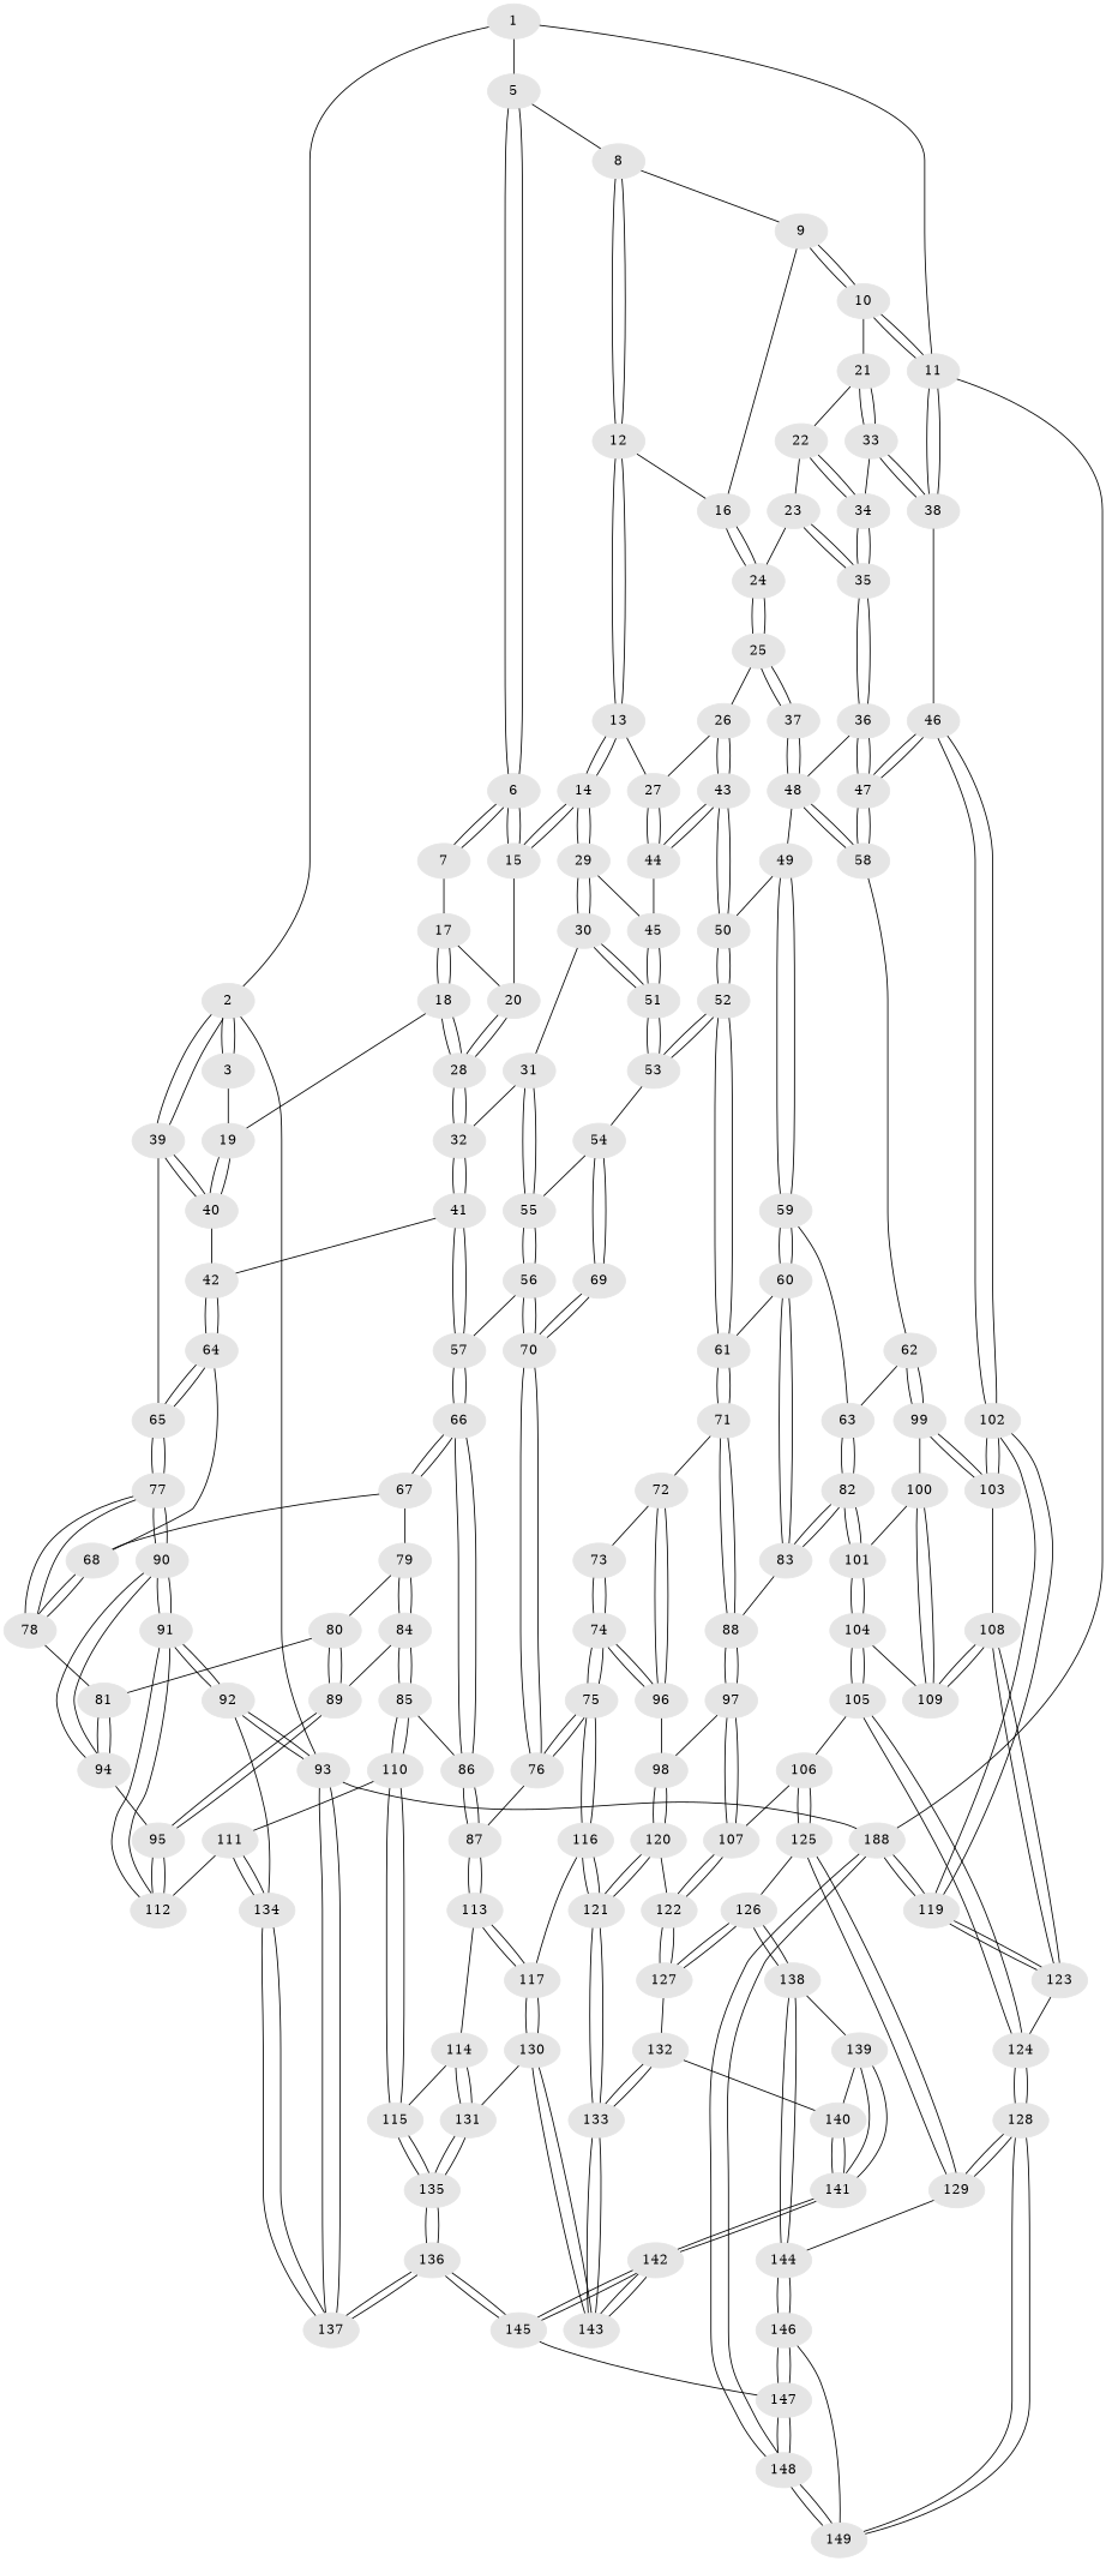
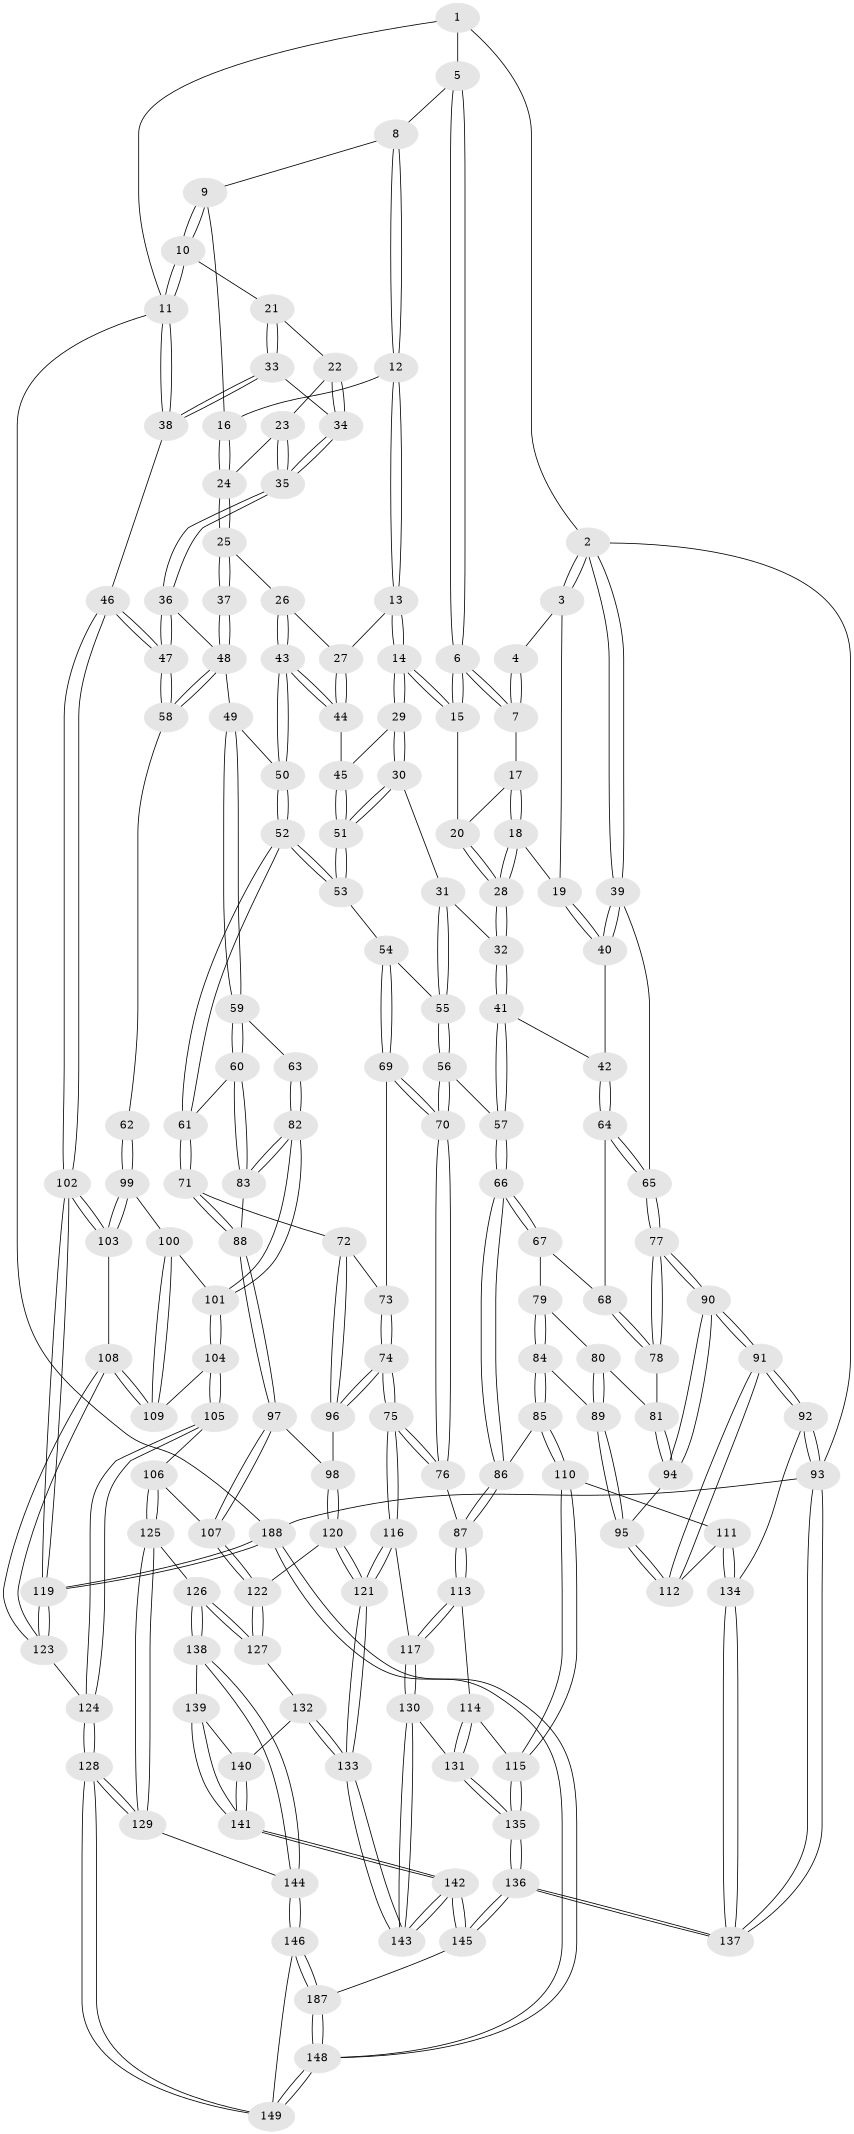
  graph {
    node [color=gray90 style=filled]
    1
    2
    5
    11
    3
    39
    93
    6
    8
    38
    n11 [label=188]
+   4
    19
    40
    65
    137
    7
    17
    15
    9
    12
    20
    18
    10
    16
    13
    21
    24
    22
    33
    46
    119
    148
    14
    27
    29
    44
    30
    45
    28
    25
    32
    42
    23
    34
    35
    36
    26
    37
    43
    48
    50
    41
    31
    51
    55
    53
    56
    57
    47
    58
    49
    102
    77
    64
    66
    68
    52
    103
    62
    59
    60
    63
    61
    54
    71
    69
    70
    73
    76
    67
    86
    99
    83
    82
    88
    72
    100
    101
    78
    90
    79
    87
    80
    84
    81
    74
    96
    97
    98
    75
    116
    117
    121
    113
    94
    91
    89
    85
    95
    104
    110
    111
    115
    114
    107
    112
    92
    134
    120
    122
    109
    108
    105
    123
    106
    124
    125
    128
    126
    129
    127
    135
    131
    130
    136
    133
    143
    149
    132
    138
    144
    139
    140
    146
    141
    145
-   147
+   147 [label=187]
    142
    1 -- 2
    1 -- 5
    1 -- 11
    2 -- 3
    2 -- 3
    2 -- 39
    2 -- 39
    2 -- 93
    5 -- 6
    5 -- 6
    5 -- 8
    11 -- 38
    11 -- 38
    11 -- n11
+   3 -- 4
    3 -- 19
    39 -- 40
    39 -- 40
    39 -- 65
    93 -- n11
    93 -- 137
    93 -- 137
    6 -- 7
    6 -- 7
    6 -- 15
    6 -- 15
    8 -- 9
    8 -- 12
    8 -- 12
    38 -- 46
    n11 -- 119
    n11 -- 119
    n11 -- 148
    n11 -- 148
+   4 -- 7
+   4 -- 7
    19 -- 40
    19 -- 40
    40 -- 42
    65 -- 77
    65 -- 77
    7 -- 17
    17 -- 20
    17 -- 18
    17 -- 18
    15 -- 20
    9 -- 10
    9 -- 10
    9 -- 16
    12 -- 16
    12 -- 13
    12 -- 13
    20 -- 28
    20 -- 28
    18 -- 19
    18 -- 28
    18 -- 28
    10 -- 11
    10 -- 11
    10 -- 21
    16 -- 24
    16 -- 24
    13 -- 14
    13 -- 14
    13 -- 27
    21 -- 22
    21 -- 33
    21 -- 33
    24 -- 25
    24 -- 25
    22 -- 23
    22 -- 34
    22 -- 34
    33 -- 38
    33 -- 38
    33 -- 34
    46 -- 47
    46 -- 47
    46 -- 102
    46 -- 102
    119 -- 123
    119 -- 123
    148 -- 149
    148 -- 149
    14 -- 15
    14 -- 15
    14 -- 29
    14 -- 29
    27 -- 44
    27 -- 44
    29 -- 30
    29 -- 30
    29 -- 45
    44 -- 45
    30 -- 31
    30 -- 51
    30 -- 51
    45 -- 51
    45 -- 51
    28 -- 32
    28 -- 32
    25 -- 26
    25 -- 37
    25 -- 37
    32 -- 41
    32 -- 41
    42 -- 64
    42 -- 64
    23 -- 24
    23 -- 35
    23 -- 35
    34 -- 35
    34 -- 35
    35 -- 36
    35 -- 36
    36 -- 48
    36 -- 47
    36 -- 47
    26 -- 27
    26 -- 43
    26 -- 43
    37 -- 48
    37 -- 48
    43 -- 44
    43 -- 44
    43 -- 50
    43 -- 50
    48 -- 58
    48 -- 58
    48 -- 49
    50 -- 52
    50 -- 52
    41 -- 42
    41 -- 57
    41 -- 57
    31 -- 32
    31 -- 55
    31 -- 55
    51 -- 53
    51 -- 53
    55 -- 56
    55 -- 56
    53 -- 54
    56 -- 57
    56 -- 70
    56 -- 70
    57 -- 66
    57 -- 66
    47 -- 58
    47 -- 58
    58 -- 62
    49 -- 50
    49 -- 59
    49 -- 59
    102 -- 119
    102 -- 119
    102 -- 103
    102 -- 103
    77 -- 78
    77 -- 78
    77 -- 90
    77 -- 90
    64 -- 65
    64 -- 65
    64 -- 68
    66 -- 67
    66 -- 67
    66 -- 86
    66 -- 86
    68 -- 78
    68 -- 78
    52 -- 53
    52 -- 53
    52 -- 61
    52 -- 61
    103 -- 108
-   62 -- 63
    62 -- 99
    62 -- 99
    59 -- 60
    59 -- 60
    59 -- 63
    60 -- 61
    60 -- 83
    60 -- 83
    63 -- 82
    63 -- 82
    61 -- 71
    61 -- 71
    54 -- 55
    54 -- 69
    54 -- 69
    71 -- 88
    71 -- 88
    71 -- 72
    69 -- 70
    69 -- 70
+   69 -- 73
    70 -- 76
    70 -- 76
    73 -- 74
    73 -- 74
    76 -- 87
    67 -- 68
    67 -- 79
    86 -- 87
    86 -- 87
    99 -- 103
    99 -- 103
    99 -- 100
    83 -- 88
    82 -- 83
    82 -- 83
    82 -- 101
    82 -- 101
    88 -- 97
    88 -- 97
    72 -- 73
    72 -- 96
    72 -- 96
    100 -- 101
    100 -- 109
    100 -- 109
    101 -- 104
    101 -- 104
    78 -- 81
    90 -- 94
    90 -- 94
    90 -- 91
    90 -- 91
    79 -- 80
    79 -- 84
    79 -- 84
    87 -- 113
    87 -- 113
    80 -- 81
    80 -- 89
    80 -- 89
    84 -- 89
    84 -- 85
    84 -- 85
    81 -- 94
    81 -- 94
    74 -- 96
    74 -- 96
    74 -- 75
    74 -- 75
    96 -- 98
    97 -- 98
    97 -- 107
    97 -- 107
    98 -- 120
    98 -- 120
    75 -- 76
    75 -- 76
    75 -- 116
    75 -- 116
    116 -- 117
    116 -- 121
    116 -- 121
    117 -- 130
    117 -- 130
    121 -- 133
    121 -- 133
    113 -- 117
    113 -- 117
    113 -- 114
    94 -- 95
    91 -- 112
    91 -- 112
    91 -- 92
    91 -- 92
    89 -- 95
    89 -- 95
    85 -- 86
    85 -- 110
    85 -- 110
    95 -- 112
    95 -- 112
    104 -- 109
    104 -- 105
    104 -- 105
    110 -- 111
    110 -- 115
    110 -- 115
    111 -- 112
    111 -- 134
    111 -- 134
    115 -- 135
    115 -- 135
    114 -- 115
    114 -- 131
    114 -- 131
    107 -- 122
    107 -- 122
    92 -- 93
    92 -- 93
    92 -- 134
    134 -- 137
    134 -- 137
    120 -- 121
    120 -- 121
    120 -- 122
    122 -- 127
    122 -- 127
    108 -- 109
    108 -- 109
    108 -- 123
    108 -- 123
    105 -- 106
    105 -- 124
    105 -- 124
    123 -- 124
    106 -- 107
    106 -- 125
    106 -- 125
    124 -- 128
    124 -- 128
    125 -- 126
    125 -- 129
    125 -- 129
    128 -- 129
    128 -- 129
    128 -- 149
    128 -- 149
    126 -- 127
    126 -- 127
    126 -- 138
    126 -- 138
    129 -- 144
    127 -- 132
    135 -- 136
    135 -- 136
    131 -- 135
    131 -- 135
    130 -- 131
    130 -- 143
    130 -- 143
    136 -- 137
    136 -- 137
    136 -- 145
    136 -- 145
    133 -- 143
    133 -- 143
    132 -- 133
    132 -- 133
    132 -- 140
    138 -- 144
    138 -- 144
    138 -- 139
    144 -- 146
    144 -- 146
    139 -- 140
    139 -- 141
    139 -- 141
    140 -- 141
    140 -- 141
    146 -- 149
    146 -- 147
    146 -- 147
    141 -- 142
    141 -- 142
    145 -- 147
    147 -- 148
    147 -- 148
    142 -- 143
    142 -- 143
    142 -- 145
    142 -- 145
  }
